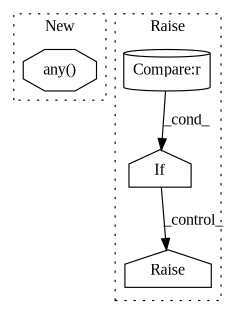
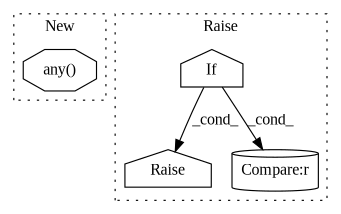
  digraph {
    fontname="Liberation Serif"
    node [fontname="Liberation Serif" s=12208 shape=house]
    edge [fontname="Liberation Serif"]
    n1 [a=75 l=16 label="any()" s=13300 shape=octagon]
    n2 [a=91 l=6 label=Raise s=12268]
    n3 [a=96 l=0 label=If]
    n4 [a=40 l=42 label="Compare:r" shape=cylinder]
    subgraph cluster_1 {
      label=New
      style=dotted
      n1
    }
    subgraph cluster_2 {
      label=Raise
      style=dotted
      n2
      n3
      n4
    }
-   n3 -> n2 [label=_control_]
-   n4 -> n3 [label=_cond_]
+   n3 -> n2 [label=_cond_]
+   n3 -> n4 [label=_cond_]
  }
